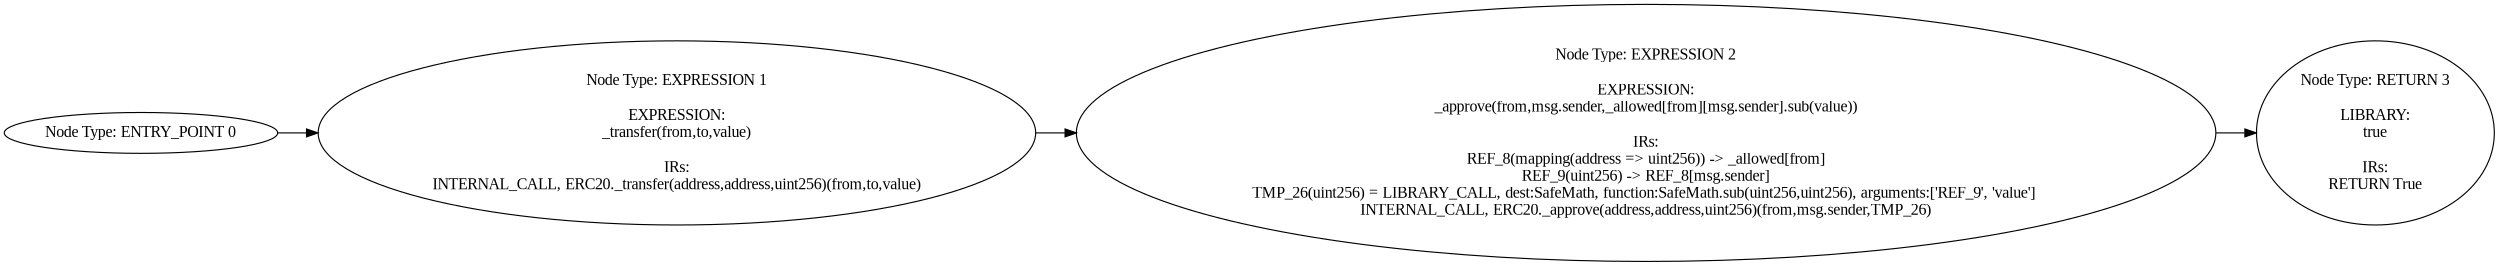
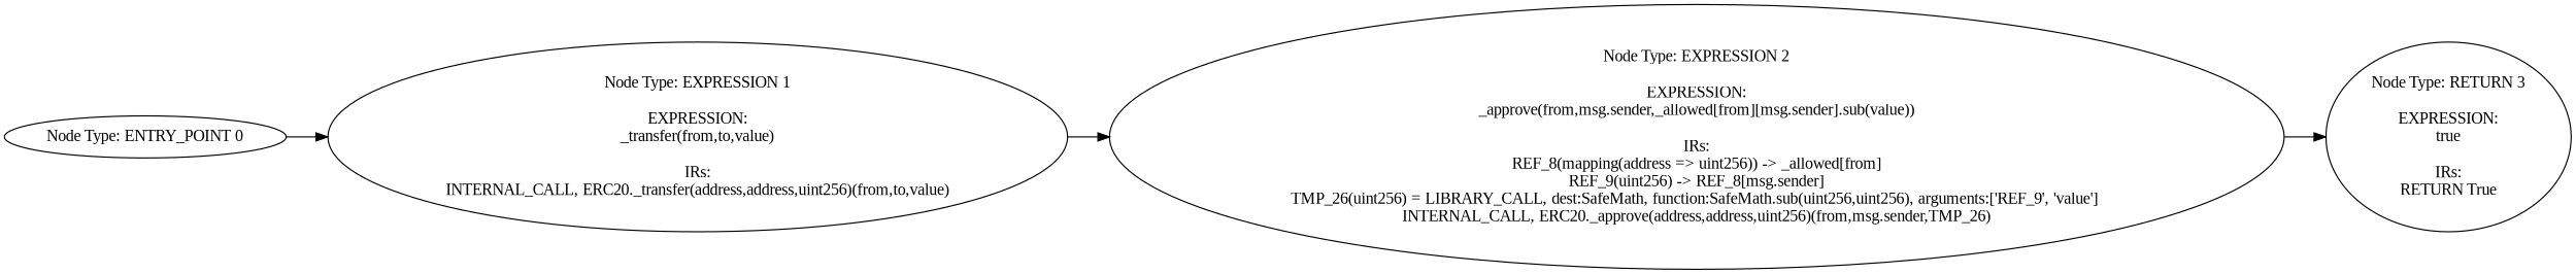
  digraph {
    rankdir=LR
    fontname="Liberation Serif"
    node [fontname="Liberation Serif"]
    edge [fontname="Liberation Serif"]
    n1 [label="Node Type: ENTRY_POINT 0\n"]
    n2 [label="Node Type: EXPRESSION 1\n\nEXPRESSION:\n_transfer(from,to,value)\n\nIRs:\nINTERNAL_CALL, ERC20._transfer(address,address,uint256)(from,to,value)"]
    n3 [label="Node Type: EXPRESSION 2\n\nEXPRESSION:\n_approve(from,msg.sender,_allowed[from][msg.sender].sub(value))\n\nIRs:\nREF_8(mapping(address => uint256)) -> _allowed[from]\nREF_9(uint256) -> REF_8[msg.sender]\nTMP_26(uint256) = LIBRARY_CALL, dest:SafeMath, function:SafeMath.sub(uint256,uint256), arguments:['REF_9', 'value'] \nINTERNAL_CALL, ERC20._approve(address,address,uint256)(from,msg.sender,TMP_26)"]
-   n4 [label="Node Type: RETURN 3\n\nLIBRARY:\ntrue\n\nIRs:\nRETURN True"]
+   n4 [label="Node Type: RETURN 3\n\nEXPRESSION:\ntrue\n\nIRs:\nRETURN True"]
    n1 -> n2
    n2 -> n3
    n3 -> n4
  }
